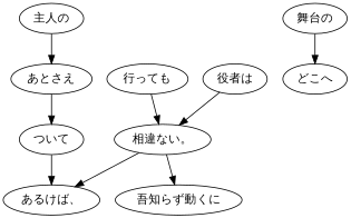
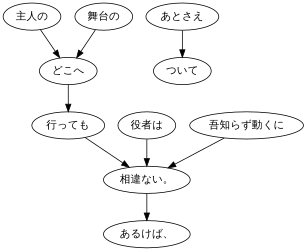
  digraph {
    n1 [label="主人の"]
    n2 [label="あとさえ"]
    n3 [label="ついて"]
    n4 [label="あるけば、"]
    n5 [label="相違ない。"]
    n6 [label="どこへ"]
    n7 [label="行っても"]
    n8 [label="舞台の"]
    n9 [label="役者は"]
    n10 [label="吾知らず動くに"]
-   n1 -> n2
+   n1 -> n6
    n2 -> n3
-   n3 -> n4
    n5 -> n4
+   n6 -> n7
    n7 -> n5
    n8 -> n6
    n9 -> n5
-   n5 -> n10
+   n10 -> n5
  }
